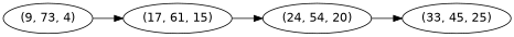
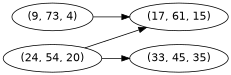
  digraph {
    fontname="DejaVu Sans"
    rankdir=LR
    node [fontname="DejaVu Sans"]
    edge [fontname="DejaVu Sans"]
    n1 [label="(9, 73, 4)"]
    "(17, 61, 15)"
    "(24, 54, 20)"
-   "(33, 45, 25)"
+   "(33, 45, 25)" [label="(33, 45, 35)"]
    n1 -> "(17, 61, 15)"
-   "(17, 61, 15)" -> "(24, 54, 20)"
+   "(24, 54, 20)" -> "(17, 61, 15)"
    "(24, 54, 20)" -> "(33, 45, 25)"
  }
